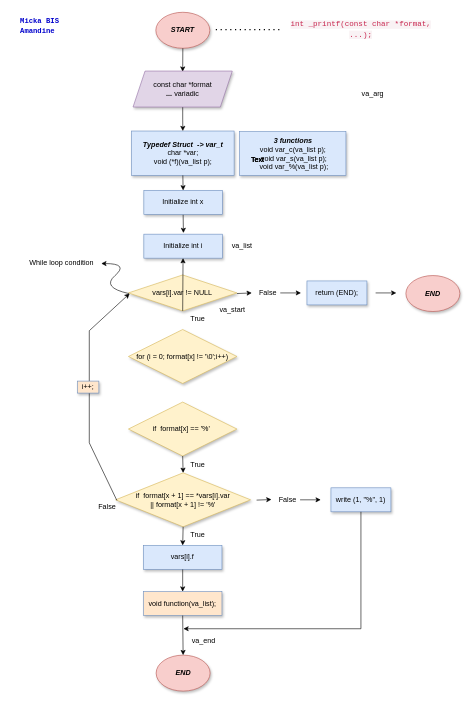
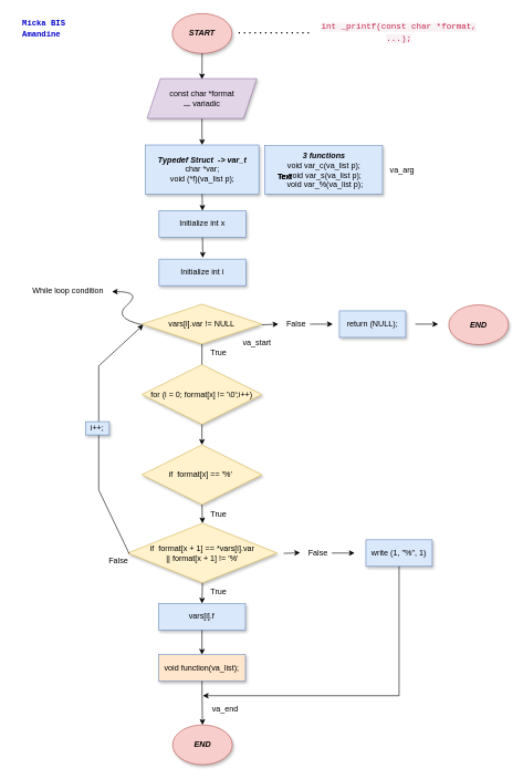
  <mxCell id="0" />
  <mxCell id="1" parent="0" />
  <mxCell id="2" value="&lt;b&gt;&lt;i&gt;START&lt;/i&gt;&lt;/b&gt;" style="ellipse;whiteSpace=wrap;html=1;shadow=1;fillColor=#f8cecc;strokeColor=#b85450;" vertex="1" parent="1"><mxGeometry x="259" y="20" width="90" height="60" as="geometry" /></mxCell>
  <mxCell id="3" value="&lt;b&gt;&lt;i&gt;3 functions&lt;br&gt;&lt;/i&gt;&lt;/b&gt;&lt;div&gt;void var_c(va_list p);&lt;/div&gt;&lt;div&gt;&amp;nbsp;void var_s(va_list p);&lt;/div&gt;&lt;div&gt;&amp;nbsp;void var_%(va_list p);&lt;/div&gt;" style="rounded=0;whiteSpace=wrap;html=1;shadow=1;fillColor=#dae8fc;strokeColor=#6c8ebf;" vertex="1" parent="1"><mxGeometry x="398.5" y="219" width="177.5" height="73" as="geometry" /></mxCell>
  <mxCell id="4" value="Initialize int i" style="rounded=0;whiteSpace=wrap;html=1;shadow=1;strokeWidth=1;fillColor=#dae8fc;strokeColor=#6c8ebf;" vertex="1" parent="1"><mxGeometry x="239" y="390" width="131" height="40" as="geometry" /></mxCell>
  <mxCell id="5" value="vars[i].var != NULL" style="rhombus;whiteSpace=wrap;html=1;shadow=1;strokeWidth=1;fillColor=#fff2cc;strokeColor=#d6b656;" vertex="1" parent="1"><mxGeometry x="213.25" y="458" width="181" height="60" as="geometry" /></mxCell>
  <mxCell id="6" value="" style="curved=1;endArrow=classic;html=1;rounded=0;" edge="1" parent="1"><mxGeometry width="50" height="50" relative="1" as="geometry"><mxPoint x="214" y="489" as="sourcePoint" /><mxPoint x="168" y="439" as="targetPoint" /><Array as="points"><mxPoint x="168" y="479" /><mxPoint x="214" y="439" /></Array></mxGeometry></mxCell>
  <mxCell id="7" value="While loop condition" style="text;html=1;strokeColor=none;fillColor=none;align=center;verticalAlign=middle;whiteSpace=wrap;rounded=0;shadow=0;strokeWidth=1;" vertex="1" parent="1"><mxGeometry x="42" y="423" width="120" height="30" as="geometry" /></mxCell>
  <mxCell id="8" value="" style="endArrow=classic;html=1;rounded=0;exitX=1;exitY=0.5;exitDx=0;exitDy=0;" edge="1" parent="1"><mxGeometry width="50" height="50" relative="1" as="geometry"><mxPoint x="394.25" y="489" as="sourcePoint" /><mxPoint x="419" y="488" as="targetPoint" /></mxGeometry></mxCell>
  <mxCell id="9" value="False" style="text;html=1;strokeColor=none;fillColor=none;align=center;verticalAlign=middle;whiteSpace=wrap;rounded=0;shadow=0;strokeWidth=1;" vertex="1" parent="1"><mxGeometry x="426" y="473" width="40" height="30" as="geometry" /></mxCell>
  <mxCell id="10" value="" style="endArrow=classic;html=1;rounded=0;exitX=1;exitY=0.5;exitDx=0;exitDy=0;" edge="1" parent="1"><mxGeometry width="50" height="50" relative="1" as="geometry"><mxPoint x="466.5" y="488" as="sourcePoint" /><mxPoint x="501" y="488" as="targetPoint" /></mxGeometry></mxCell>
- <mxCell id="11" value="return (END);" style="rounded=0;whiteSpace=wrap;html=1;shadow=1;strokeWidth=1;fillColor=#dae8fc;strokeColor=#6c8ebf;" vertex="1" parent="1"><mxGeometry x="511" y="468" width="100" height="40" as="geometry" /></mxCell>
+ <mxCell id="11" value="return (NULL);" style="rounded=0;whiteSpace=wrap;html=1;shadow=1;strokeWidth=1;fillColor=#dae8fc;strokeColor=#6c8ebf;" vertex="1" parent="1"><mxGeometry x="511" y="468" width="100" height="40" as="geometry" /></mxCell>
  <mxCell id="12" value="" style="endArrow=classic;html=1;rounded=0;exitX=1;exitY=0.5;exitDx=0;exitDy=0;" edge="1" parent="1"><mxGeometry width="50" height="50" relative="1" as="geometry"><mxPoint x="625.5" y="488" as="sourcePoint" /><mxPoint x="660" y="488" as="targetPoint" /></mxGeometry></mxCell>
  <mxCell id="13" value="&lt;b&gt;&lt;i&gt;END&lt;/i&gt;&lt;/b&gt;" style="ellipse;whiteSpace=wrap;html=1;shadow=1;fillColor=#f8cecc;strokeColor=#b85450;" vertex="1" parent="1"><mxGeometry x="676" y="459" width="90" height="60" as="geometry" /></mxCell>
  <mxCell id="14" value="" style="endArrow=classic;html=1;rounded=0;exitX=0.5;exitY=1;exitDx=0;exitDy=0;entryX=0.5;entryY=0;entryDx=0;entryDy=0;" edge="1" parent="1" source="2"><mxGeometry width="50" height="50" relative="1" as="geometry"><mxPoint x="346" y="259" as="sourcePoint" /><mxPoint x="303.75" y="119" as="targetPoint" /></mxGeometry></mxCell>
  <mxCell id="15" value="if&amp;nbsp; format[x + 1] == *vars[i].var&lt;br&gt;|| format[x + 1]&amp;nbsp;!= '%'" style="rhombus;whiteSpace=wrap;html=1;shadow=1;strokeWidth=1;fillColor=#fff2cc;strokeColor=#d6b656;" vertex="1" parent="1"><mxGeometry x="192" y="788" width="225" height="90" as="geometry" /></mxCell>
- <mxCell id="16" value="" style="endArrow=classic;html=1;rounded=0;exitX=0.5;exitY=1;exitDx=0;exitDy=0;" edge="1" parent="1" source="5" target="4"><mxGeometry width="50" height="50" relative="1" as="geometry"><mxPoint x="303.75" y="672" as="sourcePoint" /><mxPoint x="356" y="663" as="targetPoint" /></mxGeometry></mxCell>
+ <mxCell id="16" value="" style="endArrow=classic;html=1;rounded=0;exitX=0.5;exitY=1;exitDx=0;exitDy=0;entryX=0.5;entryY=0;entryDx=0;entryDy=0;" edge="1" parent="1" source="5" target="28"><mxGeometry width="50" height="50" relative="1" as="geometry"><mxPoint x="303.75" y="672" as="sourcePoint" /><mxPoint x="356" y="663" as="targetPoint" /></mxGeometry></mxCell>
  <mxCell id="17" value="" style="endArrow=classic;html=1;rounded=0;exitX=0;exitY=0.5;exitDx=0;exitDy=0;entryX=0;entryY=0.5;entryDx=0;entryDy=0;" edge="1" parent="1"><mxGeometry width="50" height="50" relative="1" as="geometry"><mxPoint x="194" y="834" as="sourcePoint" /><mxPoint x="215.25" y="489" as="targetPoint" /><Array as="points"><mxPoint x="148" y="738" /><mxPoint x="148" y="551" /></Array></mxGeometry></mxCell>
  <mxCell id="18" value="True" style="text;html=1;strokeColor=none;fillColor=none;align=center;verticalAlign=middle;whiteSpace=wrap;rounded=0;shadow=0;strokeWidth=1;" vertex="1" parent="1"><mxGeometry x="309" y="760" width="40" height="30" as="geometry" /></mxCell>
  <mxCell id="19" value="False" style="text;html=1;strokeColor=none;fillColor=none;align=center;verticalAlign=middle;whiteSpace=wrap;rounded=0;shadow=0;strokeWidth=1;" vertex="1" parent="1"><mxGeometry x="158" y="829" width="40" height="30" as="geometry" /></mxCell>
- <mxCell id="20" value="i++;" style="rounded=0;whiteSpace=wrap;html=1;shadow=1;strokeWidth=1;fillColor=#ffe6cc;strokeColor=#6c8ebf;" vertex="1" parent="1"><mxGeometry x="128" y="635" width="36" height="20" as="geometry" /></mxCell>
+ <mxCell id="20" value="i++;" style="rounded=0;whiteSpace=wrap;html=1;shadow=1;strokeWidth=1;fillColor=#dae8fc;strokeColor=#6c8ebf;" vertex="1" parent="1"><mxGeometry x="128" y="635" width="36" height="20" as="geometry" /></mxCell>
  <mxCell id="21" value="True" style="text;html=1;strokeColor=none;fillColor=none;align=center;verticalAlign=middle;whiteSpace=wrap;rounded=0;shadow=0;strokeWidth=1;" vertex="1" parent="1"><mxGeometry x="309" y="876" width="40" height="30" as="geometry" /></mxCell>
  <mxCell id="22" value="vars[i].f" style="rounded=0;whiteSpace=wrap;html=1;shadow=1;strokeWidth=1;fillColor=#dae8fc;strokeColor=#6c8ebf;" vertex="1" parent="1"><mxGeometry x="238.25" y="909" width="131" height="40" as="geometry" /></mxCell>
  <mxCell id="23" value="void function(va_list);" style="rounded=0;whiteSpace=wrap;html=1;shadow=1;strokeWidth=1;fillColor=#ffe6cc;strokeColor=#6c8ebf;" vertex="1" parent="1"><mxGeometry x="238.25" y="986" width="131" height="40" as="geometry" /></mxCell>
  <mxCell id="24" value="" style="endArrow=classic;html=1;rounded=0;exitX=0.5;exitY=1;exitDx=0;exitDy=0;entryX=0.5;entryY=0;entryDx=0;entryDy=0;" edge="1" parent="1" source="15" target="22"><mxGeometry width="50" height="50" relative="1" as="geometry"><mxPoint x="304.5" y="889" as="sourcePoint" /><mxPoint x="396" y="830" as="targetPoint" /></mxGeometry></mxCell>
  <mxCell id="25" value="" style="endArrow=classic;html=1;rounded=0;exitX=0.5;exitY=1;exitDx=0;exitDy=0;entryX=0.5;entryY=0;entryDx=0;entryDy=0;" edge="1" parent="1" source="22" target="23"><mxGeometry width="50" height="50" relative="1" as="geometry"><mxPoint x="304.5" y="964" as="sourcePoint" /><mxPoint x="376" y="970" as="targetPoint" /></mxGeometry></mxCell>
  <mxCell id="26" value="&lt;b&gt;&lt;i&gt;END&lt;/i&gt;&lt;/b&gt;" style="ellipse;whiteSpace=wrap;html=1;shadow=1;fillColor=#f8cecc;strokeColor=#b85450;" vertex="1" parent="1"><mxGeometry x="259.5" y="1092" width="90" height="60" as="geometry" /></mxCell>
  <mxCell id="27" value="" style="endArrow=classic;html=1;rounded=0;exitX=0.5;exitY=1;exitDx=0;exitDy=0;entryX=0.5;entryY=0;entryDx=0;entryDy=0;" edge="1" parent="1" source="23" target="26"><mxGeometry width="50" height="50" relative="1" as="geometry"><mxPoint x="313.75" y="959" as="sourcePoint" /><mxPoint x="313.75" y="996" as="targetPoint" /></mxGeometry></mxCell>
  <mxCell id="28" value="if&amp;nbsp; format[x] == '%'&amp;nbsp;" style="rhombus;whiteSpace=wrap;html=1;shadow=1;strokeWidth=1;fillColor=#fff2cc;strokeColor=#d6b656;" vertex="1" parent="1"><mxGeometry x="213.25" y="670" width="181" height="90" as="geometry" /></mxCell>
  <mxCell id="29" value="" style="endArrow=classic;html=1;rounded=0;exitX=0.5;exitY=1;exitDx=0;exitDy=0;" edge="1" parent="1" source="30"><mxGeometry width="50" height="50" relative="1" as="geometry"><mxPoint x="416" y="304" as="sourcePoint" /><mxPoint x="305" y="388" as="targetPoint" /></mxGeometry></mxCell>
  <mxCell id="30" value="Initialize int x" style="rounded=0;whiteSpace=wrap;html=1;shadow=1;strokeWidth=1;fillColor=#dae8fc;strokeColor=#6c8ebf;" vertex="1" parent="1"><mxGeometry x="239" y="317" width="131" height="40" as="geometry" /></mxCell>
  <mxCell id="31" value="" style="endArrow=none;dashed=1;html=1;dashPattern=1 3;strokeWidth=2;rounded=0;" edge="1" parent="1"><mxGeometry width="50" height="50" relative="1" as="geometry"><mxPoint x="359" y="49" as="sourcePoint" /><mxPoint x="469" y="49" as="targetPoint" /></mxGeometry></mxCell>
  <mxCell id="32" value="&lt;span style=&quot;color: rgb(199, 37, 78); font-family: Menlo, Monaco, Consolas, &amp;quot;Courier New&amp;quot;, monospace; font-size: 12.6px; text-align: left; background-color: rgb(249, 242, 244);&quot;&gt;int _printf(const char *format, ...);&lt;/span&gt;" style="text;html=1;strokeColor=none;fillColor=none;align=center;verticalAlign=middle;whiteSpace=wrap;rounded=0;shadow=1;strokeWidth=1;" vertex="1" parent="1"><mxGeometry x="466" y="34" width="270" height="30" as="geometry" /></mxCell>
  <mxCell id="33" value="&lt;b&gt;&lt;i&gt;Typedef Struct&amp;nbsp; -&amp;gt; var_t&lt;/i&gt;&lt;/b&gt;&lt;br&gt;char *var;&lt;br&gt;void (*f)(va_list p);" style="rounded=0;whiteSpace=wrap;html=1;shadow=1;strokeWidth=1;fillColor=#dae8fc;strokeColor=#6c8ebf;" vertex="1" parent="1"><mxGeometry x="218.5" y="218" width="171" height="74" as="geometry" /></mxCell>
  <mxCell id="34" value="" style="edgeStyle=orthogonalEdgeStyle;rounded=0;orthogonalLoop=1;jettySize=auto;html=1;" edge="1" parent="1" source="35" target="33"><mxGeometry relative="1" as="geometry" /></mxCell>
  <mxCell id="35" value="const char *format&lt;br&gt;&lt;b&gt;... &lt;/b&gt;variadic" style="shape=parallelogram;perimeter=parallelogramPerimeter;whiteSpace=wrap;html=1;fixedSize=1;shadow=1;strokeWidth=1;fillColor=#e1d5e7;strokeColor=#9673a6;" vertex="1" parent="1"><mxGeometry x="221" y="118" width="165.5" height="60" as="geometry" /></mxCell>
  <mxCell id="36" style="edgeStyle=orthogonalEdgeStyle;rounded=0;orthogonalLoop=1;jettySize=auto;html=1;exitX=0.5;exitY=1;exitDx=0;exitDy=0;" edge="1" parent="1" source="18" target="18"><mxGeometry relative="1" as="geometry" /></mxCell>
  <mxCell id="37" value="True" style="text;html=1;strokeColor=none;fillColor=none;align=center;verticalAlign=middle;whiteSpace=wrap;rounded=0;shadow=0;strokeWidth=1;" vertex="1" parent="1"><mxGeometry x="309" y="516" width="40" height="30" as="geometry" /></mxCell>
  <mxCell id="38" value="" style="endArrow=classic;html=1;rounded=0;exitX=1;exitY=0.5;exitDx=0;exitDy=0;" edge="1" parent="1"><mxGeometry width="50" height="50" relative="1" as="geometry"><mxPoint x="427" y="833.5" as="sourcePoint" /><mxPoint x="451.75" y="832.5" as="targetPoint" /></mxGeometry></mxCell>
  <mxCell id="39" value="False" style="text;html=1;strokeColor=none;fillColor=none;align=center;verticalAlign=middle;whiteSpace=wrap;rounded=0;shadow=0;strokeWidth=1;" vertex="1" parent="1"><mxGeometry x="459" y="818" width="40" height="30" as="geometry" /></mxCell>
  <mxCell id="40" value="" style="endArrow=classic;html=1;rounded=0;exitX=1;exitY=0.5;exitDx=0;exitDy=0;" edge="1" parent="1"><mxGeometry width="50" height="50" relative="1" as="geometry"><mxPoint x="499.5" y="833" as="sourcePoint" /><mxPoint x="534" y="833" as="targetPoint" /></mxGeometry></mxCell>
  <mxCell id="41" value="" style="endArrow=classic;html=1;rounded=0;entryX=0.5;entryY=0;entryDx=0;entryDy=0;exitX=0.5;exitY=1;exitDx=0;exitDy=0;" edge="1" parent="1" source="33" target="30"><mxGeometry width="50" height="50" relative="1" as="geometry"><mxPoint x="359" y="508" as="sourcePoint" /><mxPoint x="409" y="458" as="targetPoint" /></mxGeometry></mxCell>
  <mxCell id="42" value="for (i = 0; format[x] != '\0';i++)" style="rhombus;whiteSpace=wrap;html=1;shadow=1;strokeWidth=1;fillColor=#fff2cc;strokeColor=#d6b656;" vertex="1" parent="1"><mxGeometry x="213.25" y="549" width="181" height="90" as="geometry" /></mxCell>
  <mxCell id="43" value="" style="endArrow=classic;html=1;rounded=0;exitX=0.5;exitY=1;exitDx=0;exitDy=0;entryX=0.5;entryY=0;entryDx=0;entryDy=0;" edge="1" parent="1" source="28" target="15"><mxGeometry width="50" height="50" relative="1" as="geometry"><mxPoint x="279" y="648" as="sourcePoint" /><mxPoint x="329" y="598" as="targetPoint" /></mxGeometry></mxCell>
- <mxCell id="44" value="va_arg" style="text;html=1;strokeColor=none;fillColor=none;align=center;verticalAlign=middle;whiteSpace=wrap;rounded=0;shadow=1;strokeWidth=1;" vertex="1" parent="1"><mxGeometry x="591" y="141" width="60" height="30" as="geometry" /></mxCell>
- <mxCell id="45" value="va_list" style="text;html=1;strokeColor=none;fillColor=none;align=center;verticalAlign=middle;whiteSpace=wrap;rounded=0;shadow=1;strokeWidth=1;" vertex="1" parent="1"><mxGeometry x="373" y="395" width="60" height="30" as="geometry" /></mxCell>
+ <mxCell id="44" value="va_arg" style="text;html=1;strokeColor=none;fillColor=none;align=center;verticalAlign=middle;whiteSpace=wrap;rounded=0;shadow=1;strokeWidth=1;" vertex="1" parent="1"><mxGeometry x="576" y="241" width="60" height="30" as="geometry" /></mxCell>
  <mxCell id="46" value="va_end" style="text;html=1;strokeColor=none;fillColor=none;align=center;verticalAlign=middle;whiteSpace=wrap;rounded=0;shadow=1;strokeWidth=1;" vertex="1" parent="1"><mxGeometry x="309" y="1052" width="60" height="34" as="geometry" /></mxCell>
  <mxCell id="47" value="write (1, &quot;%&quot;, 1)" style="rounded=0;whiteSpace=wrap;html=1;shadow=1;strokeWidth=1;fillColor=#dae8fc;strokeColor=#6c8ebf;" vertex="1" parent="1"><mxGeometry x="551" y="813" width="100" height="40" as="geometry" /></mxCell>
  <mxCell id="48" value="" style="endArrow=classic;html=1;rounded=0;exitX=0.5;exitY=1;exitDx=0;exitDy=0;" edge="1" parent="1" source="47"><mxGeometry width="50" height="50" relative="1" as="geometry"><mxPoint x="409" y="968" as="sourcePoint" /><mxPoint x="305" y="1048" as="targetPoint" /><Array as="points"><mxPoint x="601" y="1048" /></Array></mxGeometry></mxCell>
  <mxCell id="49" value="va_start" style="text;html=1;strokeColor=none;fillColor=none;align=center;verticalAlign=middle;whiteSpace=wrap;rounded=0;shadow=1;strokeWidth=1;" vertex="1" parent="1"><mxGeometry x="357" y="501" width="60" height="30" as="geometry" /></mxCell>
  <mxCell id="50" value="Text" style="text;html=1;strokeColor=none;fillColor=none;align=center;verticalAlign=middle;whiteSpace=wrap;rounded=0;shadow=1;strokeWidth=1;" vertex="1" parent="1"><mxGeometry x="399" y="251" width="60" height="30" as="geometry" /></mxCell>
  <mxCell id="51" value="Text" style="text;html=1;strokeColor=none;fillColor=none;align=center;verticalAlign=middle;whiteSpace=wrap;rounded=0;shadow=1;strokeWidth=1;" vertex="1" parent="1"><mxGeometry x="399" y="251" width="60" height="30" as="geometry" /></mxCell>
  <mxCell id="52" value="Text" style="text;html=1;strokeColor=none;fillColor=none;align=center;verticalAlign=middle;whiteSpace=wrap;rounded=0;shadow=1;strokeWidth=1;" vertex="1" parent="1"><mxGeometry x="399" y="251" width="60" height="30" as="geometry" /></mxCell>
  <mxCell id="53" value="&lt;div style=&quot;text-align: left;&quot;&gt;&lt;span style=&quot;background-color: initial;&quot;&gt;&lt;b&gt;&lt;font color=&quot;#0000cc&quot; face=&quot;Courier New&quot;&gt;Micka BIS&lt;/font&gt;&lt;/b&gt;&lt;/span&gt;&lt;/div&gt;&lt;div style=&quot;text-align: left;&quot;&gt;&lt;span style=&quot;background-color: initial;&quot;&gt;&lt;b&gt;&lt;font color=&quot;#0000cc&quot; face=&quot;Courier New&quot;&gt;Amandine&lt;/font&gt;&lt;/b&gt;&lt;/span&gt;&lt;/div&gt;" style="text;html=1;strokeColor=none;fillColor=none;align=center;verticalAlign=middle;whiteSpace=wrap;rounded=0;shadow=1;strokeWidth=1;" vertex="1" parent="1"><mxGeometry x="20" y="28" width="91" height="30" as="geometry" /></mxCell>
